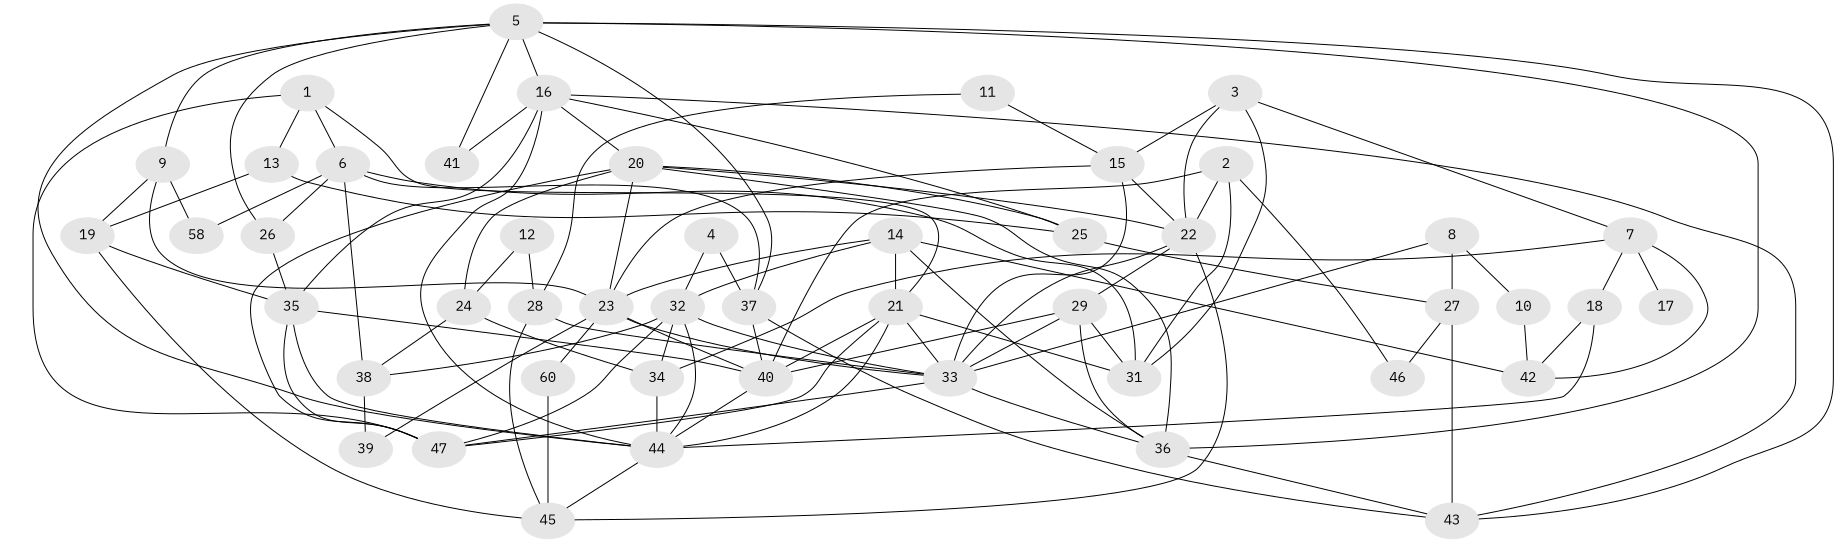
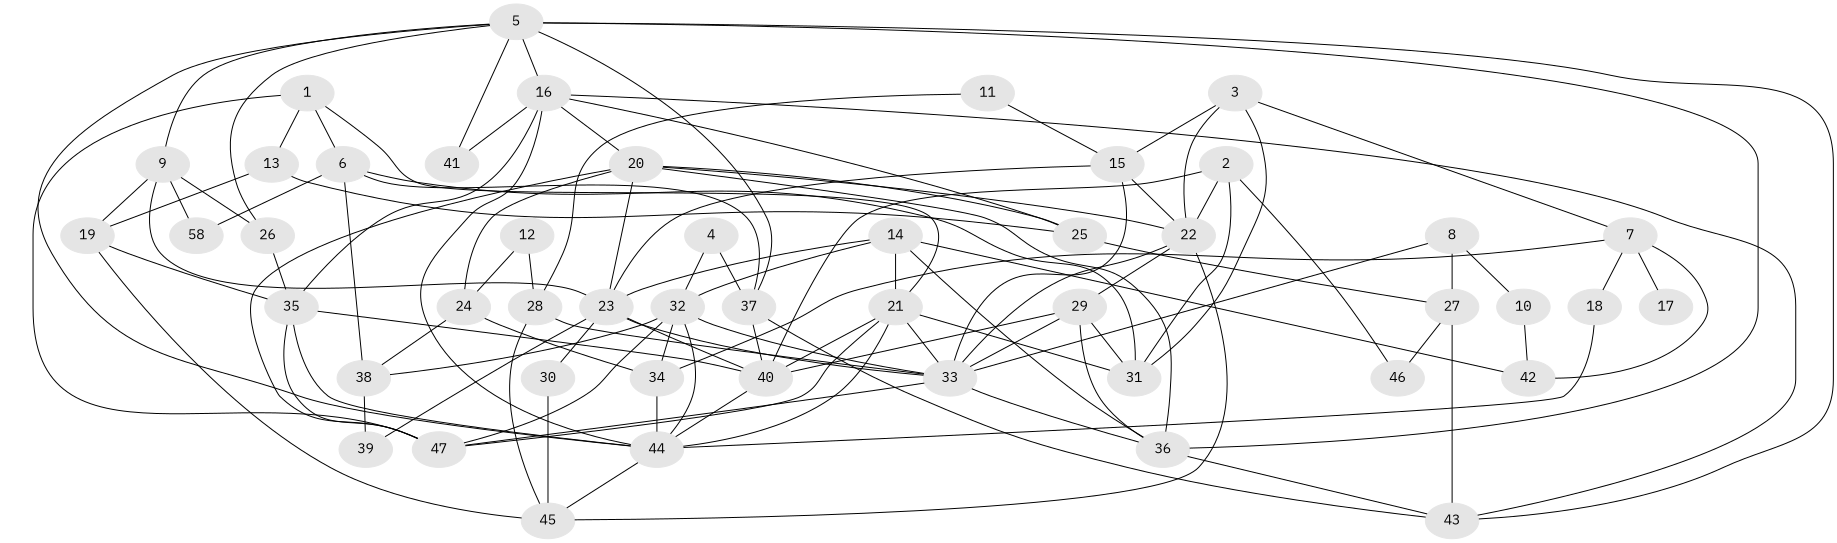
  graph {
    fontname="IBM Plex Mono"
    node [color=gray90 fontname="IBM Plex Mono" style=filled]
    edge [fontname="IBM Plex Mono" weight=1.0]
    1
    6
    13
    21
    47
    31
    37
    26
    38
    n10 [label=58]
    19
    25
    40
    44
    33
    2
    22
    46
    45
    29
    3
    7
    15
    17
    18
    34
    42
    23
    4
    32
    43
    5
    9
    16
    36
    41
    20
    35
    39
    8
    10
    27
-   30 [label=60]
+   30
    11
    28
    12
    24
    14
    1 -- 6
    1 -- 13
    1 -- 21
    1 -- 47
    6 -- 31
    6 -- 37
-   6 -- 26
+   9 -- 26
    6 -- 38
    6 -- n10
    13 -- 19
    13 -- 25
    21 -- 47 [weight=2.0]
    21 -- 31
    21 -- 40
    21 -- 44
    21 -- 33
    37 -- 40
    37 -- 43
    26 -- 35
    38 -- 39
    19 -- 45
    19 -- 35
    25 -- 27
    40 -- 44
    44 -- 45
    33 -- 47
    33 -- 36
    2 -- 31
    2 -- 40
    2 -- 22
    2 -- 46
    22 -- 33
    22 -- 45
    22 -- 29
    29 -- 31
    29 -- 40
    29 -- 33
    29 -- 36
    3 -- 31
    3 -- 22
    3 -- 7
    3 -- 15
    7 -- 17 [weight=2.0]
    7 -- 18
    7 -- 34
    7 -- 42
    15 -- 33
    15 -- 22
    15 -- 23
    18 -- 44
-   18 -- 42
    34 -- 44
    23 -- 40
    23 -- 33
    23 -- 39
    23 -- 30 [weight=2.0]
    4 -- 37
    4 -- 32
    32 -- 47
    32 -- 38
    32 -- 44
    32 -- 33
    32 -- 34
    5 -- 37
    5 -- 26
    5 -- 44
    5 -- 43
    5 -- 9
    5 -- 16
    5 -- 36
    5 -- 41
    9 -- n10
    9 -- 19
    9 -- 23
    16 -- 25
    16 -- 44
    16 -- 43
    16 -- 41
    16 -- 20
    16 -- 35
    36 -- 43
    20 -- 47
    20 -- 25
    20 -- 22
    20 -- 23
    20 -- 36
    20 -- 24
    35 -- 47
    35 -- 40
    35 -- 44
    8 -- 33
    8 -- 10
    8 -- 27
    10 -- 42
    27 -- 46
    27 -- 43
    30 -- 45
    11 -- 15
    11 -- 28
    28 -- 33
    28 -- 45
    12 -- 28
    12 -- 24
    24 -- 38
    24 -- 34
    14 -- 21
    14 -- 42
    14 -- 23
    14 -- 32
    14 -- 36
  }
